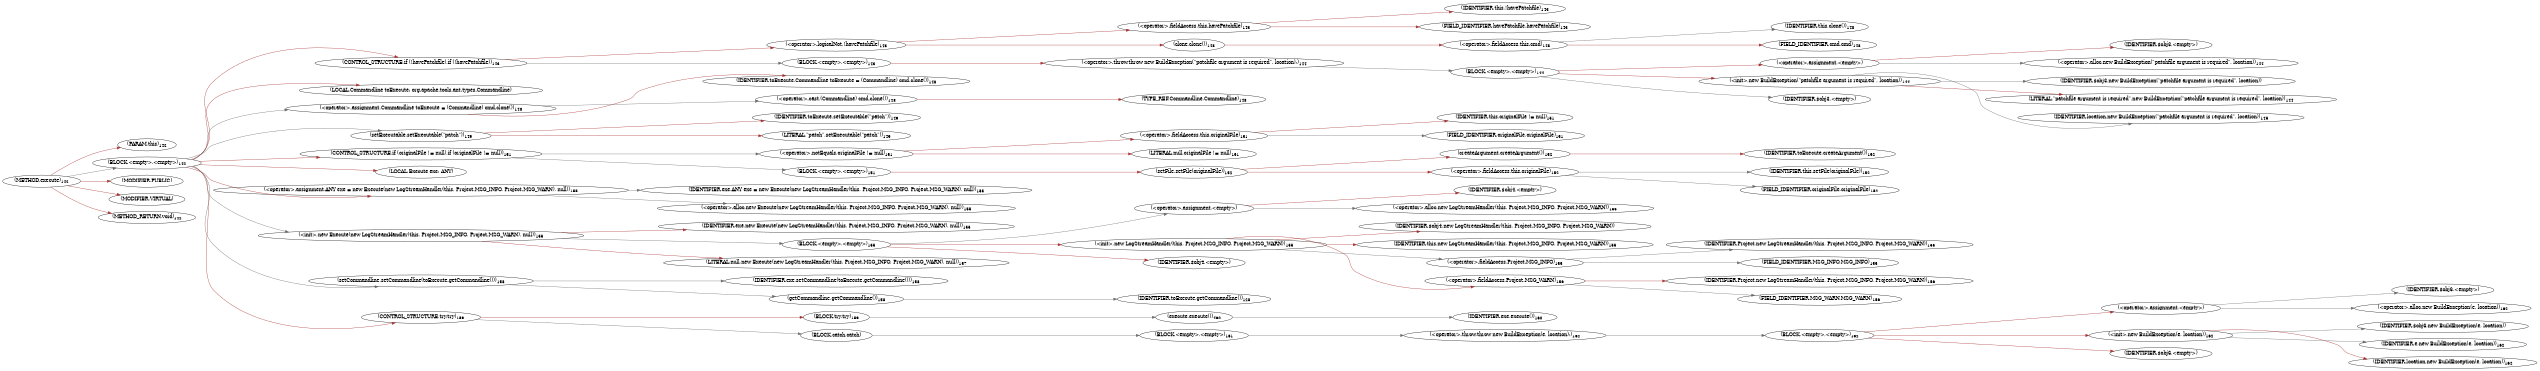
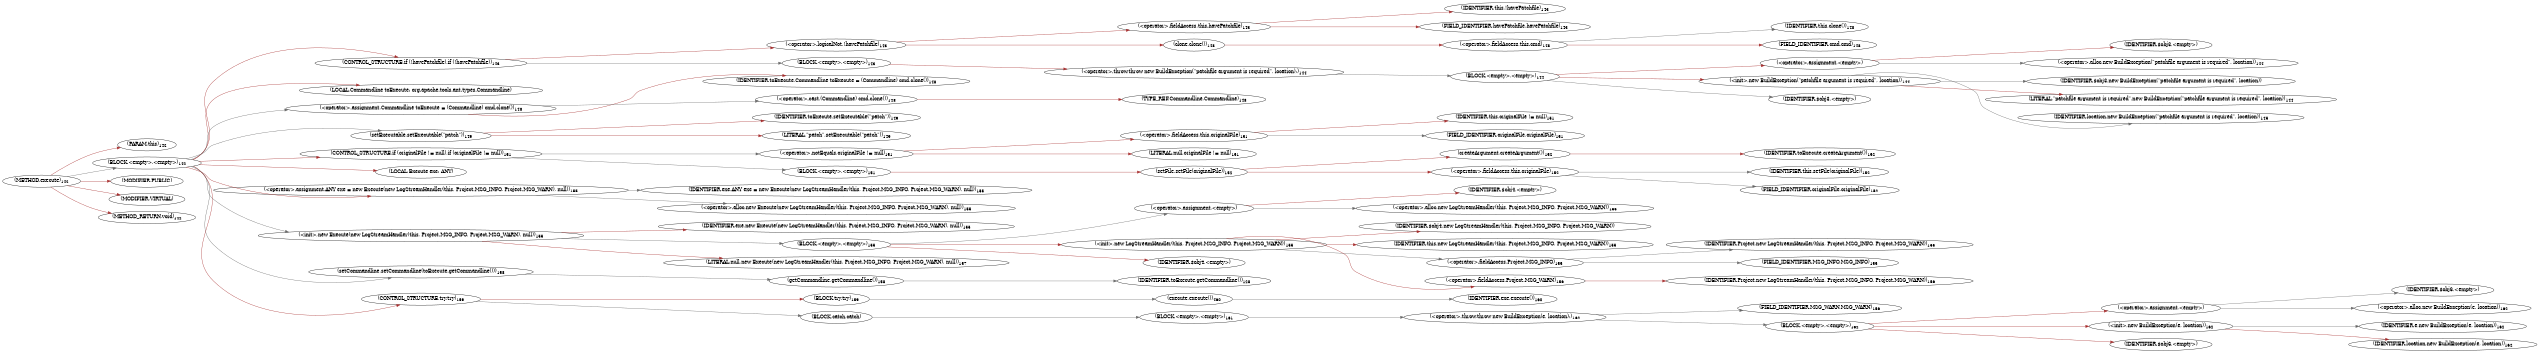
  digraph {
    rankdir=LR
    edge [color=brown]
    n1 [label=<(METHOD,execute)<SUB>142</SUB>>]
    n2 [label=<(PARAM,this)<SUB>142</SUB>>]
    n3 [label=<(BLOCK,&lt;empty&gt;,&lt;empty&gt;)<SUB>142</SUB>>]
    n4 [label=<(MODIFIER,PUBLIC)>]
    n5 [label=<(MODIFIER,VIRTUAL)>]
    n6 [label=<(METHOD_RETURN,void)<SUB>142</SUB>>]
    n7 [label=<(CONTROL_STRUCTURE,if (!havePatchfile),if (!havePatchfile))<SUB>143</SUB>>]
    n8 [label=<(LOCAL,Commandline toExecute: org.apache.tools.ant.types.Commandline)>]
    n9 [label=<(&lt;operator&gt;.assignment,Commandline toExecute = (Commandline) cmd.clone())<SUB>148</SUB>>]
    n10 [label=<(setExecutable,setExecutable(&quot;patch&quot;))<SUB>149</SUB>>]
    n11 [label=<(CONTROL_STRUCTURE,if (originalFile != null),if (originalFile != null))<SUB>151</SUB>>]
    n12 [label=<(LOCAL,Execute exe: ANY)>]
    n13 [label=<(&lt;operator&gt;.assignment,ANY exe = new Execute(new LogStreamHandler(this, Project.MSG_INFO, Project.MSG_WARN), null))<SUB>155</SUB>>]
    n14 [label=<(&lt;init&gt;,new Execute(new LogStreamHandler(this, Project.MSG_INFO, Project.MSG_WARN), null))<SUB>155</SUB>>]
    n15 [label=<(setCommandline,setCommandline(toExecute.getCommandline()))<SUB>158</SUB>>]
    n16 [label=<(CONTROL_STRUCTURE,try,try)<SUB>159</SUB>>]
    n17 [label=<(&lt;operator&gt;.logicalNot,!havePatchfile)<SUB>143</SUB>>]
    n18 [label=<(BLOCK,&lt;empty&gt;,&lt;empty&gt;)<SUB>143</SUB>>]
    n19 [label=<(IDENTIFIER,toExecute,Commandline toExecute = (Commandline) cmd.clone())<SUB>148</SUB>>]
    n20 [label=<(&lt;operator&gt;.cast,(Commandline) cmd.clone())<SUB>148</SUB>>]
    n21 [label=<(IDENTIFIER,toExecute,setExecutable(&quot;patch&quot;))<SUB>149</SUB>>]
    n22 [label=<(LITERAL,&quot;patch&quot;,setExecutable(&quot;patch&quot;))<SUB>149</SUB>>]
    n23 [label=<(&lt;operator&gt;.notEquals,originalFile != null)<SUB>151</SUB>>]
    n24 [label=<(BLOCK,&lt;empty&gt;,&lt;empty&gt;)<SUB>151</SUB>>]
    n25 [label=<(IDENTIFIER,exe,ANY exe = new Execute(new LogStreamHandler(this, Project.MSG_INFO, Project.MSG_WARN), null))<SUB>155</SUB>>]
    n26 [label=<(&lt;operator&gt;.alloc,new Execute(new LogStreamHandler(this, Project.MSG_INFO, Project.MSG_WARN), null))<SUB>155</SUB>>]
    n27 [label=<(IDENTIFIER,exe,new Execute(new LogStreamHandler(this, Project.MSG_INFO, Project.MSG_WARN), null))<SUB>155</SUB>>]
    n28 [label=<(BLOCK,&lt;empty&gt;,&lt;empty&gt;)<SUB>155</SUB>>]
    n29 [label=<(LITERAL,null,new Execute(new LogStreamHandler(this, Project.MSG_INFO, Project.MSG_WARN), null))<SUB>157</SUB>>]
-   n30 [label=<(IDENTIFIER,exe,setCommandline(toExecute.getCommandline()))<SUB>158</SUB>>]
    n31 [label=<(getCommandline,getCommandline())<SUB>158</SUB>>]
    n32 [label=<(BLOCK,try,try)<SUB>159</SUB>>]
    n33 [label=<(BLOCK,catch,catch)>]
    n34 [label=<(&lt;operator&gt;.fieldAccess,this.havePatchfile)<SUB>143</SUB>>]
    n35 [label=<(clone,clone())<SUB>148</SUB>>]
    n36 [label=<(&lt;operator&gt;.throw,throw new BuildException(&quot;patchfile argument is required&quot;, location);)<SUB>144</SUB>>]
    n37 [label=<(IDENTIFIER,this,!havePatchfile)<SUB>143</SUB>>]
    n38 [label=<(FIELD_IDENTIFIER,havePatchfile,havePatchfile)<SUB>143</SUB>>]
    n39 [label=<(BLOCK,&lt;empty&gt;,&lt;empty&gt;)<SUB>144</SUB>>]
    n40 [label=<(&lt;operator&gt;.assignment,&lt;empty&gt;)>]
    n41 [label=<(&lt;init&gt;,new BuildException(&quot;patchfile argument is required&quot;, location))<SUB>144</SUB>>]
    n42 [label=<(IDENTIFIER,$obj3,&lt;empty&gt;)>]
    n43 [label=<(IDENTIFIER,$obj3,&lt;empty&gt;)>]
    n44 [label=<(&lt;operator&gt;.alloc,new BuildException(&quot;patchfile argument is required&quot;, location))<SUB>144</SUB>>]
    n45 [label=<(IDENTIFIER,$obj3,new BuildException(&quot;patchfile argument is required&quot;, location))>]
    n46 [label=<(LITERAL,&quot;patchfile argument is required&quot;,new BuildException(&quot;patchfile argument is required&quot;, location))<SUB>144</SUB>>]
    n47 [label=<(IDENTIFIER,location,new BuildException(&quot;patchfile argument is required&quot;, location))<SUB>145</SUB>>]
    n48 [label=<(TYPE_REF,Commandline,Commandline)<SUB>148</SUB>>]
    n49 [label=<(&lt;operator&gt;.fieldAccess,this.cmd)<SUB>148</SUB>>]
    n50 [label=<(IDENTIFIER,this,clone())<SUB>148</SUB>>]
    n51 [label=<(FIELD_IDENTIFIER,cmd,cmd)<SUB>148</SUB>>]
    n52 [label=<(&lt;operator&gt;.fieldAccess,this.originalFile)<SUB>151</SUB>>]
    n53 [label=<(LITERAL,null,originalFile != null)<SUB>151</SUB>>]
    n54 [label=<(setFile,setFile(originalFile))<SUB>152</SUB>>]
    n55 [label=<(IDENTIFIER,this,originalFile != null)<SUB>151</SUB>>]
    n56 [label=<(FIELD_IDENTIFIER,originalFile,originalFile)<SUB>151</SUB>>]
    n57 [label=<(createArgument,createArgument())<SUB>152</SUB>>]
    n58 [label=<(&lt;operator&gt;.fieldAccess,this.originalFile)<SUB>152</SUB>>]
    n59 [label=<(IDENTIFIER,toExecute,createArgument())<SUB>152</SUB>>]
    n60 [label=<(IDENTIFIER,this,setFile(originalFile))<SUB>152</SUB>>]
    n61 [label=<(FIELD_IDENTIFIER,originalFile,originalFile)<SUB>152</SUB>>]
    n62 [label=<(&lt;operator&gt;.assignment,&lt;empty&gt;)>]
    n63 [label=<(&lt;init&gt;,new LogStreamHandler(this, Project.MSG_INFO, Project.MSG_WARN))<SUB>155</SUB>>]
    n64 [label=<(IDENTIFIER,$obj4,&lt;empty&gt;)>]
    n65 [label=<(IDENTIFIER,$obj4,&lt;empty&gt;)>]
    n66 [label=<(&lt;operator&gt;.alloc,new LogStreamHandler(this, Project.MSG_INFO, Project.MSG_WARN))<SUB>155</SUB>>]
    n67 [label=<(IDENTIFIER,$obj4,new LogStreamHandler(this, Project.MSG_INFO, Project.MSG_WARN))>]
    n68 [label=<(IDENTIFIER,this,new LogStreamHandler(this, Project.MSG_INFO, Project.MSG_WARN))<SUB>155</SUB>>]
    n69 [label=<(&lt;operator&gt;.fieldAccess,Project.MSG_INFO)<SUB>155</SUB>>]
    n70 [label=<(&lt;operator&gt;.fieldAccess,Project.MSG_WARN)<SUB>156</SUB>>]
    n71 [label=<(IDENTIFIER,Project,new LogStreamHandler(this, Project.MSG_INFO, Project.MSG_WARN))<SUB>155</SUB>>]
    n72 [label=<(FIELD_IDENTIFIER,MSG_INFO,MSG_INFO)<SUB>155</SUB>>]
    n73 [label=<(IDENTIFIER,Project,new LogStreamHandler(this, Project.MSG_INFO, Project.MSG_WARN))<SUB>156</SUB>>]
    n74 [label=<(FIELD_IDENTIFIER,MSG_WARN,MSG_WARN)<SUB>156</SUB>>]
    n75 [label=<(IDENTIFIER,toExecute,getCommandline())<SUB>128</SUB>>]
    n76 [label=<(execute,execute())<SUB>460</SUB>>]
    n77 [label=<(BLOCK,&lt;empty&gt;,&lt;empty&gt;)<SUB>161</SUB>>]
    n78 [label=<(IDENTIFIER,exe,execute())<SUB>160</SUB>>]
    n79 [label=<(&lt;operator&gt;.throw,throw new BuildException(e, location);)<SUB>162</SUB>>]
    n80 [label=<(BLOCK,&lt;empty&gt;,&lt;empty&gt;)<SUB>162</SUB>>]
    n81 [label=<(&lt;operator&gt;.assignment,&lt;empty&gt;)>]
    n82 [label=<(&lt;init&gt;,new BuildException(e, location))<SUB>162</SUB>>]
    n83 [label=<(IDENTIFIER,$obj6,&lt;empty&gt;)>]
    n84 [label=<(IDENTIFIER,$obj6,&lt;empty&gt;)>]
    n85 [label=<(&lt;operator&gt;.alloc,new BuildException(e, location))<SUB>162</SUB>>]
-   n86 [label=<(IDENTIFIER,$obj6,new BuildException(e, location))>]
    n87 [label=<(IDENTIFIER,e,new BuildException(e, location))<SUB>162</SUB>>]
    n88 [label=<(IDENTIFIER,location,new BuildException(e, location))<SUB>162</SUB>>]
    n1 -> n2
    n1 -> n3 [color=gray40]
    n1 -> n4
    n1 -> n5
    n1 -> n6
    n3 -> n7
    n3 -> n8
    n3 -> n9 [color=gray40]
    n3 -> n10 [color=gray40]
    n3 -> n11
    n3 -> n12
    n3 -> n13
    n3 -> n14 [color=gray40]
    n3 -> n15 [color=gray40]
    n3 -> n16
    n7 -> n17
    n7 -> n18 [color=gray40]
    n9 -> n19
    n9 -> n20 [color=gray40]
    n10 -> n21
    n10 -> n22
    n11 -> n23 [color=gray40]
    n11 -> n24 [color=gray40]
    n13 -> n25 [color=gray40]
    n13 -> n26 [color=gray40]
    n14 -> n27
    n14 -> n28 [color=gray40]
    n14 -> n29
-   n15 -> n30 [color=gray40]
    n15 -> n31 [color=gray40]
    n16 -> n32
    n16 -> n33 [color=gray40]
    n17 -> n34
    n17 -> n35
    n18 -> n36
    n20 -> n48
    n23 -> n52
    n23 -> n53
    n24 -> n54
    n28 -> n62 [color=gray40]
    n28 -> n63
    n28 -> n64
    n31 -> n75 [color=gray40]
    n32 -> n76 [color=gray40]
    n33 -> n77 [color=gray40]
    n34 -> n37
    n34 -> n38
    n35 -> n49
    n36 -> n39 [color=gray40]
    n39 -> n40
    n39 -> n41
    n39 -> n42 [color=gray40]
    n40 -> n43
    n40 -> n44 [color=gray40]
    n41 -> n45 [color=gray40]
    n41 -> n46
    n41 -> n47 [color=gray40]
    n49 -> n50 [color=gray40]
    n49 -> n51
    n52 -> n55
    n52 -> n56 [color=gray40]
    n54 -> n57
    n54 -> n58
    n57 -> n59
    n58 -> n60 [color=gray40]
    n58 -> n61 [color=gray40]
    n62 -> n65
    n62 -> n66 [color=gray40]
    n63 -> n67
    n63 -> n68
    n63 -> n69 [color=gray40]
    n63 -> n70
    n69 -> n71 [color=gray40]
    n69 -> n72 [color=gray40]
    n70 -> n73
-   n70 -> n74 [color=gray40]
+   n79 -> n74 [color=gray40]
    n76 -> n78 [color=gray40]
    n77 -> n79 [color=gray40]
    n79 -> n80 [color=gray40]
    n80 -> n81
    n80 -> n82
    n80 -> n83
    n81 -> n84 [color=gray40]
    n81 -> n85 [color=gray40]
-   n82 -> n86 [color=gray40]
    n82 -> n87 [color=gray40]
    n82 -> n88
  }
